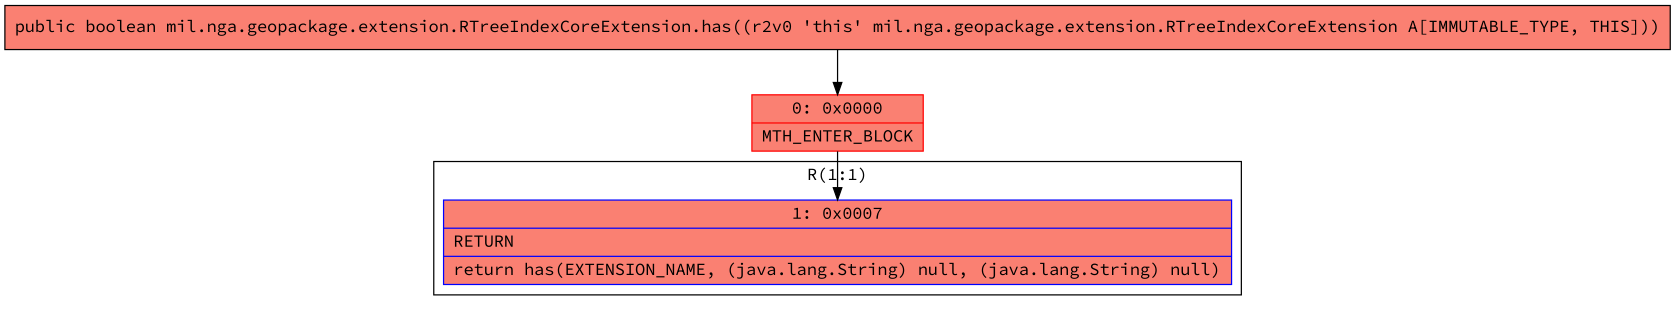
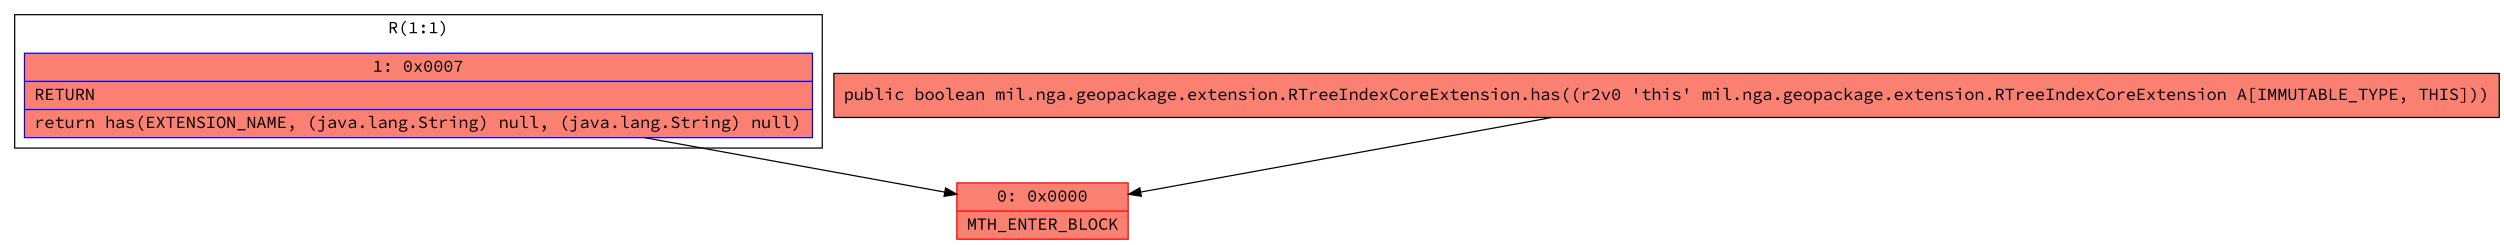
  digraph {
    fontname="Source Code Pro"
    node [shape=record style=filled fillcolor=salmon fontname="Source Code Pro"]
    edge [fontname="Source Code Pro"]
    n1 [color=blue label="{1\:\ 0x0007|RETURN\l|return has(EXTENSION_NAME, (java.lang.String) null, (java.lang.String) null)\l}"]
    n2 [color=red label="{0\:\ 0x0000|MTH_ENTER_BLOCK\l}"]
    n3 [label="{public boolean mil.nga.geopackage.extension.RTreeIndexCoreExtension.has((r2v0 'this' mil.nga.geopackage.extension.RTreeIndexCoreExtension A[IMMUTABLE_TYPE, THIS])) }"]
    subgraph cluster_1 {
      label="R(1:1)"
      n1
    }
-   n2 -> n1
+   n1 -> n2
    n3 -> n2
  }
